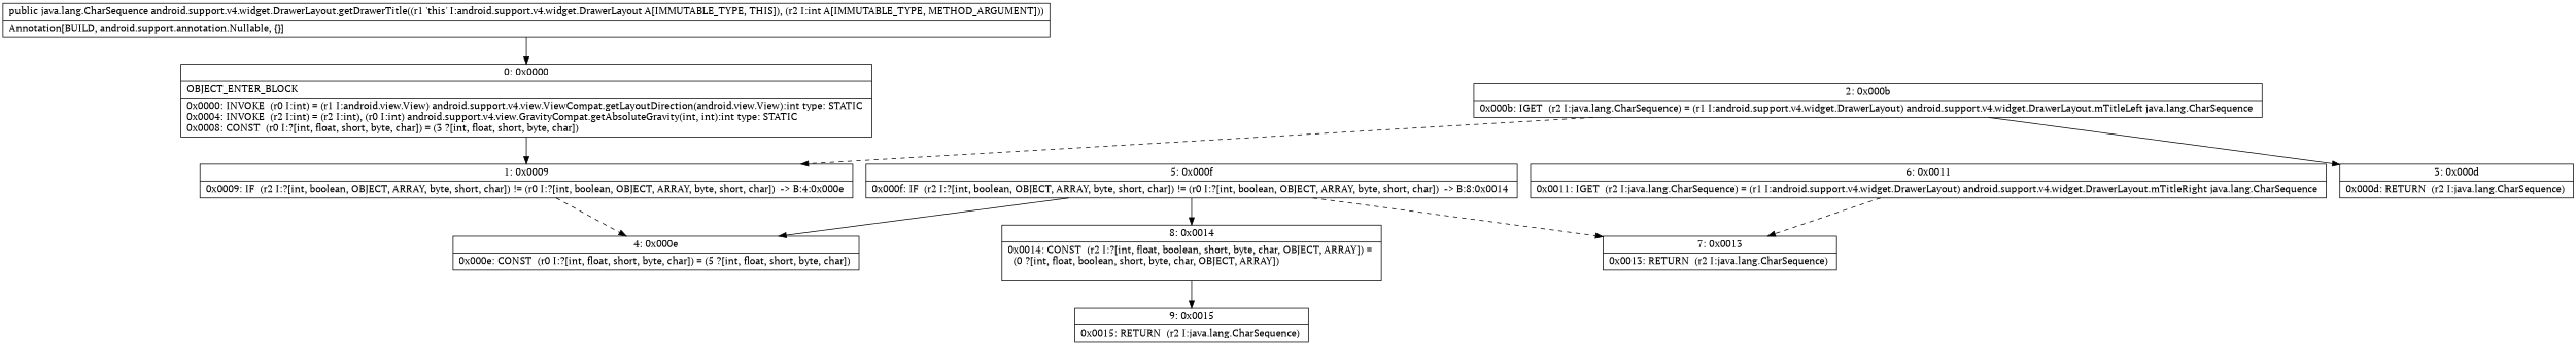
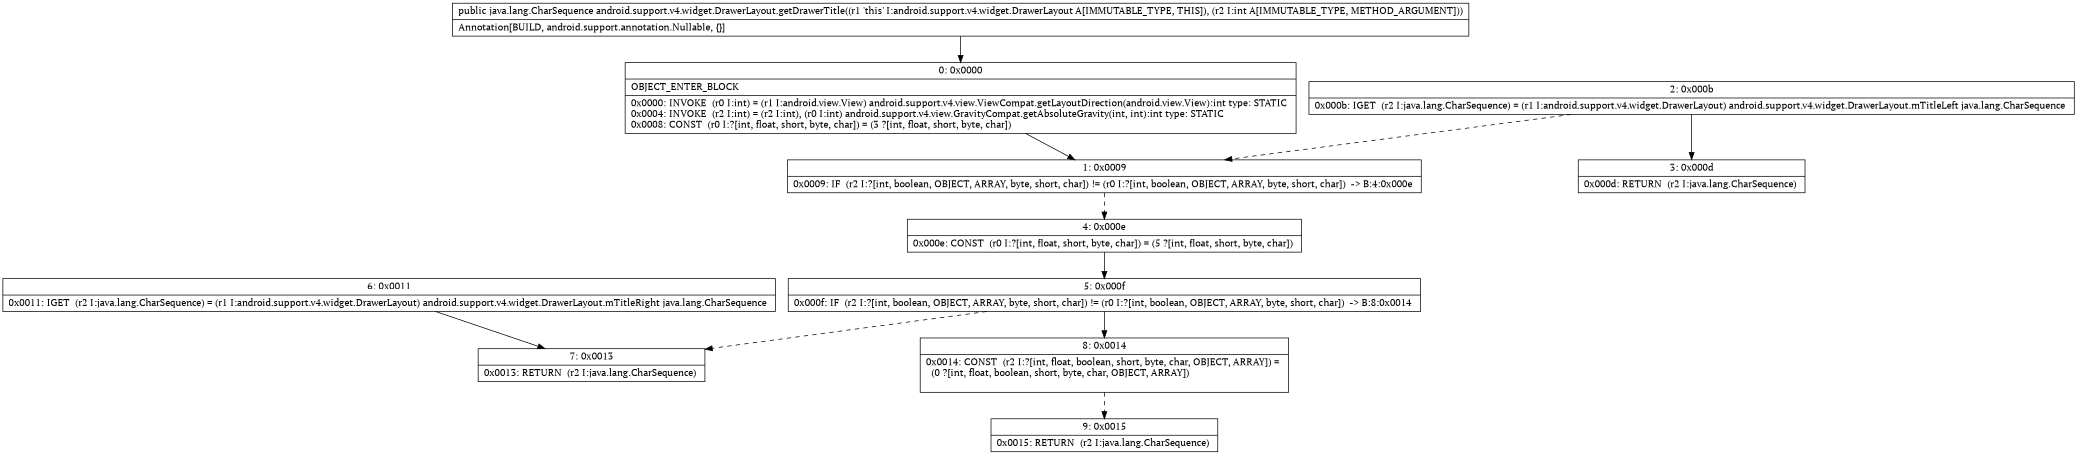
  digraph {
    fontname="PT Serif"
    node [fontname="PT Serif" shape=record]
    edge [fontname="PT Serif"]
    n1 [label="{0\:\ 0x0000|OBJECT_ENTER_BLOCK\l|0x0000: INVOKE  (r0 I:int) = (r1 I:android.view.View) android.support.v4.view.ViewCompat.getLayoutDirection(android.view.View):int type: STATIC \l0x0004: INVOKE  (r2 I:int) = (r2 I:int), (r0 I:int) android.support.v4.view.GravityCompat.getAbsoluteGravity(int, int):int type: STATIC \l0x0008: CONST  (r0 I:?[int, float, short, byte, char]) = (3 ?[int, float, short, byte, char]) \l}"]
    n2 [label="{1\:\ 0x0009|0x0009: IF  (r2 I:?[int, boolean, OBJECT, ARRAY, byte, short, char]) != (r0 I:?[int, boolean, OBJECT, ARRAY, byte, short, char])  \-\> B:4:0x000e \l}"]
    n3 [label="{4\:\ 0x000e|0x000e: CONST  (r0 I:?[int, float, short, byte, char]) = (5 ?[int, float, short, byte, char]) \l}"]
    n4 [label="{2\:\ 0x000b|0x000b: IGET  (r2 I:java.lang.CharSequence) = (r1 I:android.support.v4.widget.DrawerLayout) android.support.v4.widget.DrawerLayout.mTitleLeft java.lang.CharSequence \l}"]
    n5 [label="{3\:\ 0x000d|0x000d: RETURN  (r2 I:java.lang.CharSequence) \l}"]
    n6 [label="{5\:\ 0x000f|0x000f: IF  (r2 I:?[int, boolean, OBJECT, ARRAY, byte, short, char]) != (r0 I:?[int, boolean, OBJECT, ARRAY, byte, short, char])  \-\> B:8:0x0014 \l}"]
    n7 [label="{8\:\ 0x0014|0x0014: CONST  (r2 I:?[int, float, boolean, short, byte, char, OBJECT, ARRAY]) = \l  (0 ?[int, float, boolean, short, byte, char, OBJECT, ARRAY])\l \l}"]
    n8 [label="{7\:\ 0x0013|0x0013: RETURN  (r2 I:java.lang.CharSequence) \l}"]
    n9 [label="{6\:\ 0x0011|0x0011: IGET  (r2 I:java.lang.CharSequence) = (r1 I:android.support.v4.widget.DrawerLayout) android.support.v4.widget.DrawerLayout.mTitleRight java.lang.CharSequence \l}"]
    n10 [label="{9\:\ 0x0015|0x0015: RETURN  (r2 I:java.lang.CharSequence) \l}"]
    n11 [label="{public java.lang.CharSequence android.support.v4.widget.DrawerLayout.getDrawerTitle((r1 'this' I:android.support.v4.widget.DrawerLayout A[IMMUTABLE_TYPE, THIS]), (r2 I:int A[IMMUTABLE_TYPE, METHOD_ARGUMENT]))  | Annotation[BUILD, android.support.annotation.Nullable, \{\}]\l}"]
    n1 -> n2
    n2 -> n3 [style=dashed]
-   n6 -> n3
+   n3 -> n6
    n4 -> n2 [style=dashed]
    n4 -> n5
    n6 -> n7
    n6 -> n8 [style=dashed]
-   n7 -> n10
-   n9 -> n8 [style=dashed]
+   n7 -> n10 [style=dashed]
+   n9 -> n8
    n11 -> n1
  }
